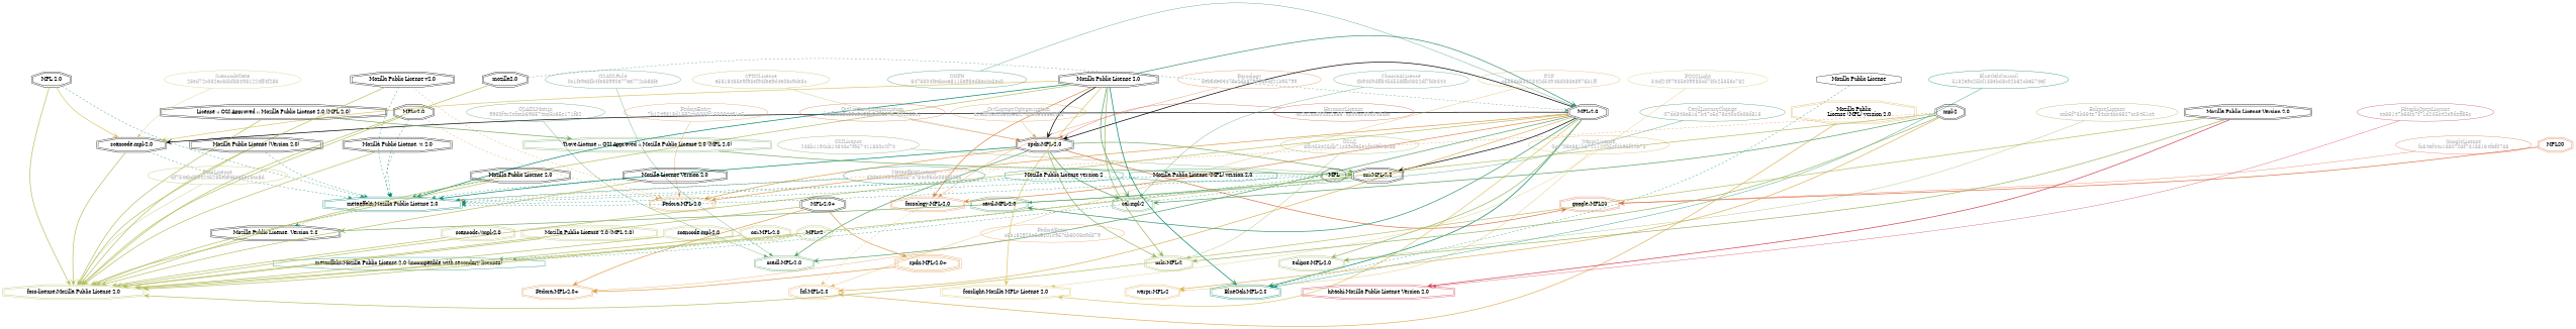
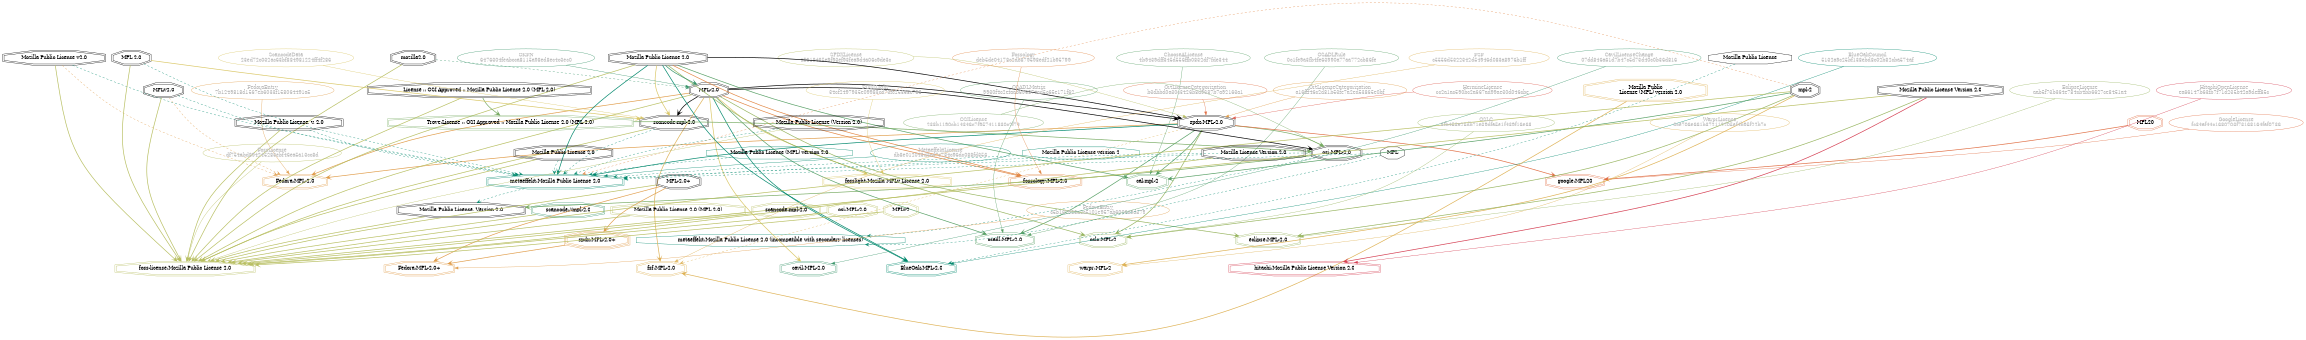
  strict digraph {
    fontname="DejaVu Serif"
    splines=curved
    node [fontname="DejaVu Serif" shape=doubleoctagon]
    edge [color="#b8bf62" fontname="DejaVu Serif" weight=0.7 arrowhead=vee style=bold]
    n1 [color="#b8bf62" fillcolor="beige;1" fontcolor=gray label="SPDXLicense\na5618485e9f93ef93fea9d4a06c9de3c" shape=ellipse]
    n2 [label="spdx:MPL-2.0"]
    n3 [label="osi:MPL-2.0"]
    n4 [color="#e06f45" label="google:MPL20"]
    n5 [color="#e09d4b" label="Fedora:MPL-2.0"]
    n6 [color="#58a066" label="osadl:MPL-2.0"]
    n7 [color="#deb256" label="fsf:MPL-2.0"]
    n8 [color="#58a066" label="cal:mpl-2"]
    n9 [color="#98b561" label="oslc:MPL-2"]
    n10 [color="#00876c" label="metaeffekt:Mozilla Public License 2.0"]
    n11 [color="#00876c" label="metaeffekt:Mozilla Public License 2.0 (incompatible with secondary licenses)" shape=octagon]
    n12 [label="Mozilla Public License, Version 2.0"]
    n13 [label="MPL-2.0"]
    n14 [color="#00876c" label="BlueOak:MPL-2.0"]
    n15 [label="scancode:mpl-2.0"]
    n16 [color="#e18745" label="fossology:MPL-2.0"]
    n17 [color="#379469" label="cavil:MPL-2.0"]
    n18 [color="#b8bf62" label="foss-license:Mozilla Public License 2.0"]
    n19 [color="#dac767" label="fosslight:Mozilla MPLv License 2.0"]
    n20 [color="#98b561" label="eclipse:MPL-2.0"]
    n21 [label="Mozilla Public License 2.0"]
    n22 [color="#78ab63" fillcolor="beige;1" fontcolor=gray label="OSILicense\n238b1190cb14346c7f957411830c2f74" shape=ellipse]
    n23 [color="#78ab63" label="Trove:License :: OSI Approved :: Mozilla Public License 2.0 (MPL 2.0)"]
    n24 [label="License :: OSI Approved :: Mozilla Public License 2.0 (MPL 2.0)"]
    n25 [color="#e06f45" fillcolor="beige;1" fontcolor=gray label="GoogleLicense\nfc34af44c1680703f73168164faf0736" shape=ellipse]
    n26 [color="#e06f45" label=MPL20]
    n27 [color="#e09d4b" fillcolor="beige;1" fontcolor=gray label="FedoraEntry\nc5b162923a2c5101e957ab6006a9d379" shape=ellipse]
    n28 [color="#e09d4b" label="Fedora:MPL-2.0+"]
    n29 [label="MPL-2.0+"]
    n30 [color="#e09d4b" label="spdx:MPL-2.0+" shape=tripleoctagon]
    n31 [color="#e09d4b" fillcolor="beige;1" fontcolor=gray label="FedoraEntry\n7b1249818d1567eb6033f158064491a5" shape=ellipse]
    n32 [label="Mozilla Public License v2.0"]
    n33 [label="MPLv2.0"]
    n34 [label="Mozilla Public License" shape=octagon]
    n35 [color="#00876c" fillcolor="beige;1" fontcolor=gray label="BlueOakCouncil\n5132a9c25bf138ebd8c02b82cba574af" shape=ellipse]
    n36 [color="#58a066" fillcolor="beige;1" fontcolor=gray label="OSADLRule\n0c1fe9a3fb4fe63990a77aa772cb86fe" shape=ellipse]
    n37 [color="#58a066" fillcolor="beige;1" fontcolor=gray label="OSADLMatrix\n9930f4c2efaab696874ad5c65e171f62" shape=ellipse]
    n38 [color="#deb256" fillcolor="beige;1" fontcolor=gray label="FSF\nc5556d5322342d54946d083a8976b1ff" shape=ellipse]
    n39 [color="#deb256" label="Mozilla Public\n       License (MPL) version 2.0"]
    n40 [label=MPL shape=octagon]
    n41 [color="#58a066" fillcolor="beige;1" fontcolor=gray label="ChooseALicense\n4b9439dff345d556ffb0832df7fde344" shape=ellipse]
    n42 [label="mpl-2"]
    n43 [color="#deb256" label="warpr:MPL-2"]
    n44 [color="#dac767" fillcolor="beige;1" fontcolor=gray label="ScancodeData\n23ed72c032ac63bf884981224ff4f286" shape=ellipse]
    n45 [label="MPL 2.0"]
    n46 [color="#98b561" fillcolor="beige;1" fontcolor=gray label="OSLC\n3fb453a25db71e39dfa5e1f439f16e68" shape=ellipse]
    n47 [color="#e18745" fillcolor="beige;1" fontcolor=gray label="Fossology\ndeb5de04178c2db879598edf21b95799" shape=ellipse]
    n48 [color="#379469" fillcolor="beige;1" fontcolor=gray label="OKFN\n6476304feabcca8115a98ed8ec4c3ec0" shape=ellipse]
    n49 [label="mozilla2.0"]
    n50 [color="#e06f45" fillcolor="beige;1" fontcolor=gray label="OrtLicenseCategorization\nb3dbbd0a30c3426b8d9687b7a92163a1" shape=ellipse]
    n51 [color="#e09d4b" fillcolor="beige;1" fontcolor=gray label="OrtLicenseCategorization\na16fff46c2d81b53fe7a2ed53865e0bf" shape=ellipse]
    n52 [color="#379469" fillcolor="beige;1" fontcolor=gray label="CavilLicenseChange\n07dd846a61d7b47c5d73d40c0b36d816" shape=ellipse]
    n53 [color="#00876c" fillcolor="beige;1" fontcolor=gray label="MetaeffektLicense\ndb8e012043d3cd7c784c96dc088fd356" shape=ellipse]
    n54 [label="Mozilla Public License, v. 2.0"]
    n55 [label="Mozilla Public License (Version 2.0)"]
    n56 [label="Mozilla License Version 2.0"]
    n57 [label="Mozilla Public Licence 2.0"]
    n58 [color="#00876c" label="Mozilla Public License version 2" shape=octagon]
    n59 [color="#00876c" label="Mozilla Public License (MPL) version 2.0" shape=octagon]
    n60 [color="#dc574a" fillcolor="beige;1" fontcolor=gray label="HermineLicense\ncc2a1ac590bc2a667ad99ae30d046cbe" shape=ellipse]
    n61 [color="#deb256" fillcolor="beige;1" fontcolor=gray label="WarprLicense\n0ce706e661b372112205ef4b95f22b7c" shape=ellipse]
    n62 [color="#b8bf62" fillcolor="beige;1" fontcolor=gray label="FossLicense\ndf754abd894245283ebf46ea5a13cc8d" shape=ellipse]
    n63 [label="Mozilla Public License Version 2.0"]
    n64 [color="#d43d51" label="hitachi:Mozilla Public License Version 2.0"]
-   n65 [color="#b8bf62" label="scancode://mpl-2.0"]
+   n65 [color="#379469" label="scancode://mpl-2.0"]
    n66 [color="#b8bf62" label="Mozilla Public License 2.0 (MPL 2.0)"]
    n67 [color="#b8bf62" label="scancode:mpl-2.0"]
    n68 [color="#b8bf62" label="osi:MPL-2.0"]
    n69 [color="#b8bf62" label=MPLv2]
    n70 [color="#dac767" fillcolor="beige;1" fontcolor=gray label="FOSSLight\n34cf2497935e09983cd73fc25358c762" shape=ellipse]
    n71 [color="#d43d51" fillcolor="beige;1" fontcolor=gray label="HitachiOpenLicense\nea66147b63fb7f71d235b42a9deff85c" shape=ellipse]
    n72 [color="#98b561" fillcolor="beige;1" fontcolor=gray label="EclipseLicense\naab5f73b364e784cb4bb6627ce8451a4" shape=ellipse]
    n1 -> n2 [weight=0.5 arrowhead="" style=""]
    n2 -> n3 [color="#78ab63"]
    n2 -> n4 [color="#e06f45"]
    n2 -> n5 [color="#e09d4b"]
    n2 -> n6 [color="#58a066"]
    n2 -> n7 [color="#deb256" style=dashed weight=0.5]
    n2 -> n8 [color="#58a066"]
    n2 -> n9 [color="#98b561"]
    n2 -> n10 [color="#00876c"]
    n3 -> n10 [color="#00876c" style=dashed weight=0.5]
    n3 -> n11 [color="#00876c" style=dashed weight=0.5]
    n10 -> n12 [color="#00876c" style=dashed weight=0.5]
    n12 -> n3 [color="#78ab63"]
    n12 -> n18
    n13 -> n2 [color=""]
    n13 -> n3 [color=""]
    n13 -> n5 [color="#e09d4b"]
    n13 -> n6 [color="#58a066"]
    n13 -> n7 [color="#deb256"]
    n13 -> n14 [color="#00876c"]
    n13 -> n15 [color=""]
    n13 -> n16 [color="#e18745"]
-   n13 -> n17 [color="#379469"]
+   n13 -> n17 [color="#dac767"]
    n13 -> n18
    n13 -> n19 [color="#dac767"]
    n13 -> n20 [color="#98b561"]
    n15 -> n10 [color="#00876c" style=dashed weight=0.5]
    n15 -> n18
    n21 -> n2 [color=""]
    n21 -> n8 [color="#58a066"]
    n21 -> n9 [color="#98b561"]
    n21 -> n10 [color="#00876c"]
    n21 -> n13 [color="#379469"]
    n21 -> n14 [color="#00876c"]
    n21 -> n15 [color="#dac767"]
    n21 -> n16 [color="#e18745"]
    n21 -> n18
-   n21 -> n19 [color="#dac767"]
    n22 -> n3 [color="#78ab63" weight=0.5 arrowhead="" style=""]
    n23 -> n3 [color="#78ab63"]
    n24 -> n18
    n24 -> n23 [color="#78ab63"]
    n25 -> n4 [color="#e06f45" weight=0.5 arrowhead="" style=""]
    n26 -> n4 [color="#e06f45"]
    n27 -> n28 [color="#e09d4b" weight=0.5 arrowhead="" style=""]
    n29 -> n18
    n29 -> n28 [color="#e09d4b"]
    n29 -> n30 [color="#e09d4b"]
    n30 -> n28 [color="#e09d4b"]
    n31 -> n5 [color="#e09d4b" weight=0.5 arrowhead="" style=""]
    n32 -> n5 [color="#e09d4b" style=dashed weight=0.5]
    n32 -> n10 [color="#00876c" style=dashed weight=0.5]
    n32 -> n18
    n33 -> n5 [color="#e09d4b" style=dashed weight=0.5]
    n33 -> n10 [color="#00876c" style=dashed weight=0.5]
    n33 -> n18
    n34 -> n14 [color="#00876c" style=dashed weight=0.5]
    n35 -> n14 [color="#00876c" weight=0.5 arrowhead="" style=""]
    n36 -> n6 [color="#58a066" weight=0.5 arrowhead="" style=""]
    n37 -> n6 [color="#58a066" weight=0.5 arrowhead="" style=""]
    n38 -> n7 [color="#deb256" weight=0.5 arrowhead="" style=""]
    n39 -> n7 [color="#deb256"]
    n40 -> n10 [color="#00876c" style=dashed weight=0.5]
    n40 -> n11 [color="#00876c" style=dashed weight=0.5]
    n41 -> n8 [color="#58a066" weight=0.5 arrowhead="" style=""]
    n42 -> n8 [color="#58a066"]
    n42 -> n9 [color="#98b561"]
    n42 -> n10 [color="#e18745" style=dashed weight=0.5]
    n42 -> n18
    n42 -> n43 [color="#deb256"]
    n44 -> n15 [color="#dac767" weight=0.5 arrowhead="" style=""]
    n45 -> n10 [color="#00876c" style=dashed weight=0.5]
    n45 -> n15 [color="#dac767"]
    n45 -> n18
    n46 -> n9 [color="#98b561" weight=0.5 arrowhead="" style=""]
    n47 -> n16 [color="#e18745" weight=0.5 arrowhead="" style=""]
    n48 -> n13 [color="#379469" weight=0.5 arrowhead="" style=""]
    n49 -> n13 [color="#379469" style=dashed weight=0.5]
    n49 -> n18
    n50 -> n2 [color="#e06f45" weight=0.5 arrowhead="" style=""]
    n51 -> n2 [color="#e09d4b" weight=0.5 arrowhead="" style=""]
    n52 -> n17 [color="#379469" weight=0.5 arrowhead="" style=""]
    n53 -> n10 [color="#00876c" weight=0.5 arrowhead="" style=""]
    n54 -> n10 [color="#00876c" style=dashed weight=0.5]
    n54 -> n18
    n55 -> n10 [color="#00876c" style=dashed weight=0.5]
-   n55 -> n18
+   n55 -> n18 [style=solid]
    n56 -> n10 [color="#00876c" style=dashed weight=0.5]
    n56 -> n18
    n57 -> n10 [color="#00876c" style=dashed weight=0.5]
    n57 -> n18
    n58 -> n10 [color="#00876c" style=dashed weight=0.5]
    n59 -> n10 [color="#00876c" style=dashed weight=0.5]
    n60 -> n2 [color="#dc574a" weight=0.5 arrowhead="" style=""]
    n61 -> n43 [color="#deb256" weight=0.5 arrowhead="" style=""]
    n62 -> n18 [weight=0.5 arrowhead="" style=""]
    n63 -> n18
    n63 -> n20 [color="#98b561"]
    n63 -> n64 [color="#d43d51"]
    n65 -> n18
    n66 -> n18
    n67 -> n18
    n68 -> n18
    n69 -> n18
    n70 -> n19 [color="#dac767" weight=0.5 arrowhead="" style=""]
    n71 -> n64 [color="#d43d51" weight=0.5 arrowhead="" style=""]
    n72 -> n20 [color="#98b561" weight=0.5 arrowhead="" style=""]
  }
